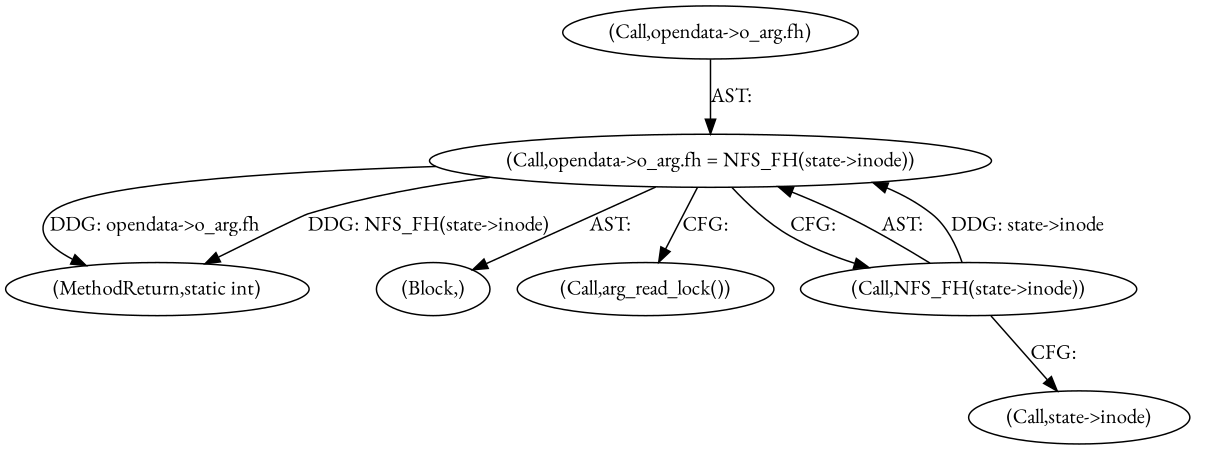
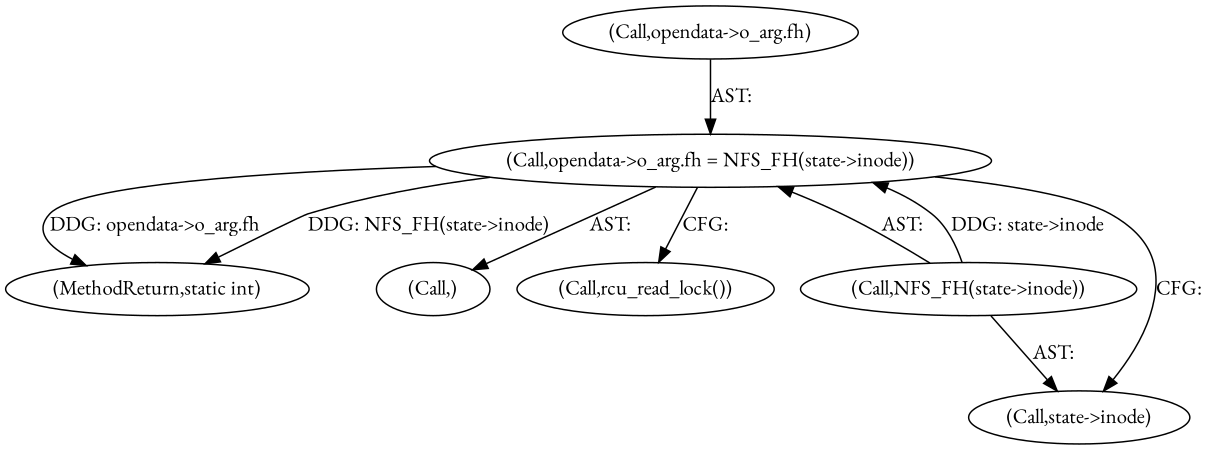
  digraph {
    fontname="EB Garamond"
    node [fontname="EB Garamond"]
    edge [fontname="EB Garamond"]
    n1 [label="(Call,opendata->o_arg.fh = NFS_FH(state->inode))"]
    n2 [label="(Call,NFS_FH(state->inode))"]
    n3 [label="(MethodReturn,static int)"]
-   n4 [label="(Block,)"]
-   n5 [label="(Call,arg_read_lock())"]
+   n4 [label="(Call,)"]
+   n5 [label="(Call,rcu_read_lock())"]
    n6 [label="(Call,state->inode)"]
    n7 [label="(Call,opendata->o_arg.fh)"]
-   n1 -> n2 [label="CFG: "]
+   n1 -> n6 [label="CFG: "]
    n1 -> n3 [label="DDG: opendata->o_arg.fh"]
    n1 -> n3 [label="DDG: NFS_FH(state->inode)"]
    n1 -> n4 [label="AST: "]
    n1 -> n5 [label="CFG: "]
    n2 -> n1 [label="AST: "]
    n2 -> n1 [label="DDG: state->inode"]
-   n2 -> n6 [label="CFG: "]
+   n2 -> n6 [label="AST: "]
    n7 -> n1 [label="AST: "]
  }
